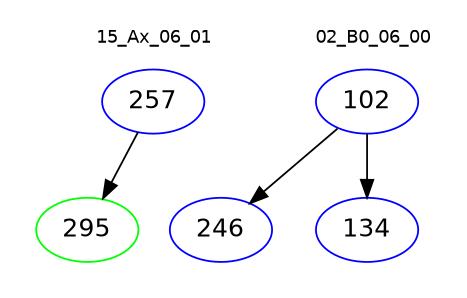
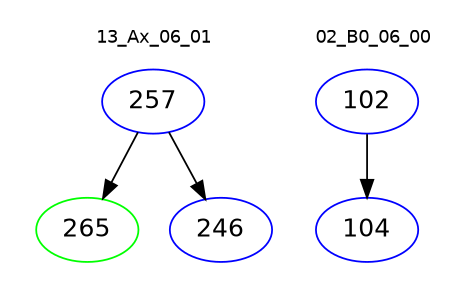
  digraph {
    fontname="DejaVu Sans"
    node [color=blue fontname="DejaVu Sans"]
    edge [color=black fontname="DejaVu Sans"]
    n1 [label=257]
    n2 [label=246]
-   n3 [color=green label=295]
+   n3 [color=green label=265]
    n4 [label=102]
-   n5 [label=134]
+   n5 [label=104]
    subgraph cluster_1 {
      color=white
      fontsize=10
-     label="15_Ax_06_01"
+     label="13_Ax_06_01"
      n1
      n2
      n3
    }
    subgraph cluster_2 {
      color=white
      fontsize=10
      label="02_B0_06_00"
      n4
      n5
    }
-   n4 -> n2
+   n1 -> n2
    n1 -> n3
    n4 -> n5
  }
